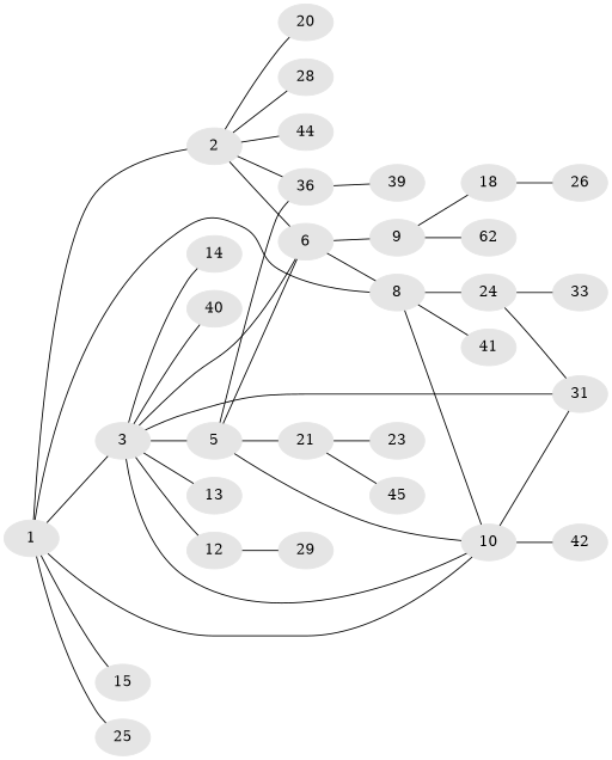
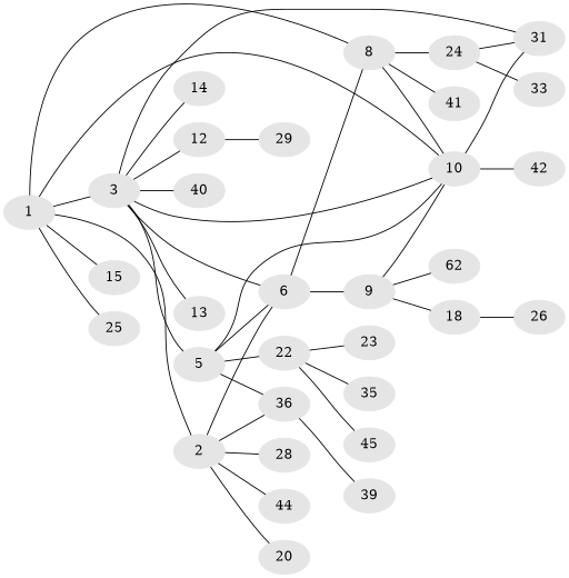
  graph {
    rankdir=LR
    node [color=gray90 style=filled]
    1 [super="+48"]
    2 [super="+11"]
    3 [super="+4"]
    8
    10 [super="+37"]
    15
    25
    6 [super="+7"]
    20
    28
    36 [super="+43"]
    44
    12
    5 [super="+16"]
    13
    14
    n17 [label=40]
    31 [super="+40"]
    24 [super="+27"]
    41 [super="+47"]
    42
    29
    9 [super="+17"]
    39
-   22 [super="+34" label=21]
+   22 [super="+34"]
    23
+   35
    45
    18 [super="+19"]
    n30 [label=62 super="+38"]
    33
    26
    1 -- 2
    1 -- 3
    1 -- 8
    1 -- 10
    1 -- 15
    1 -- 25
    2 -- 6
    2 -- 20
    2 -- 28
    2 -- 36
    2 -- 44
    3 -- 10
    3 -- 6
    3 -- 12
    3 -- 5
    3 -- 13
    3 -- 14
    3 -- n17
    3 -- 31
    8 -- 10
    8 -- 24
    8 -- 41
    10 -- 31
    10 -- 42
    6 -- 8
    6 -- 9
    36 -- 39
    12 -- 29
    5 -- 10
    5 -- 6
    5 -- 36
    5 -- 22
    24 -- 31
    24 -- 33
+   9 -- 10
    9 -- 18
    9 -- n30
    22 -- 23
+   22 -- 35
    22 -- 45
    18 -- 26
  }
